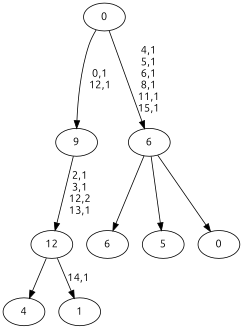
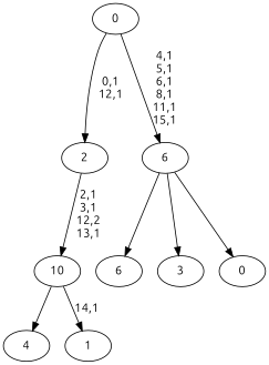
  digraph {
    fontname=Ubuntu
    node [fontname=Ubuntu]
    edge [fontname=Ubuntu]
    n1 [label=6]
    n2 [label=4]
-   n3 [label=5]
+   n3 [label=3]
    n4 [label=1]
-   12
-   9
+   12 [label=10]
+   9 [label=2]
    n7 [label=0]
    6
    0
    12 -> n2
    12 -> n4 [label="14,1"]
    9 -> 12 [label="2,1\n3,1\n12,2\n13,1"]
    6 -> n1
    6 -> n3
    6 -> n7
    0 -> 9 [label="0,1\n12,1"]
    0 -> 6 [label="4,1\n5,1\n6,1\n8,1\n11,1\n15,1"]
  }
